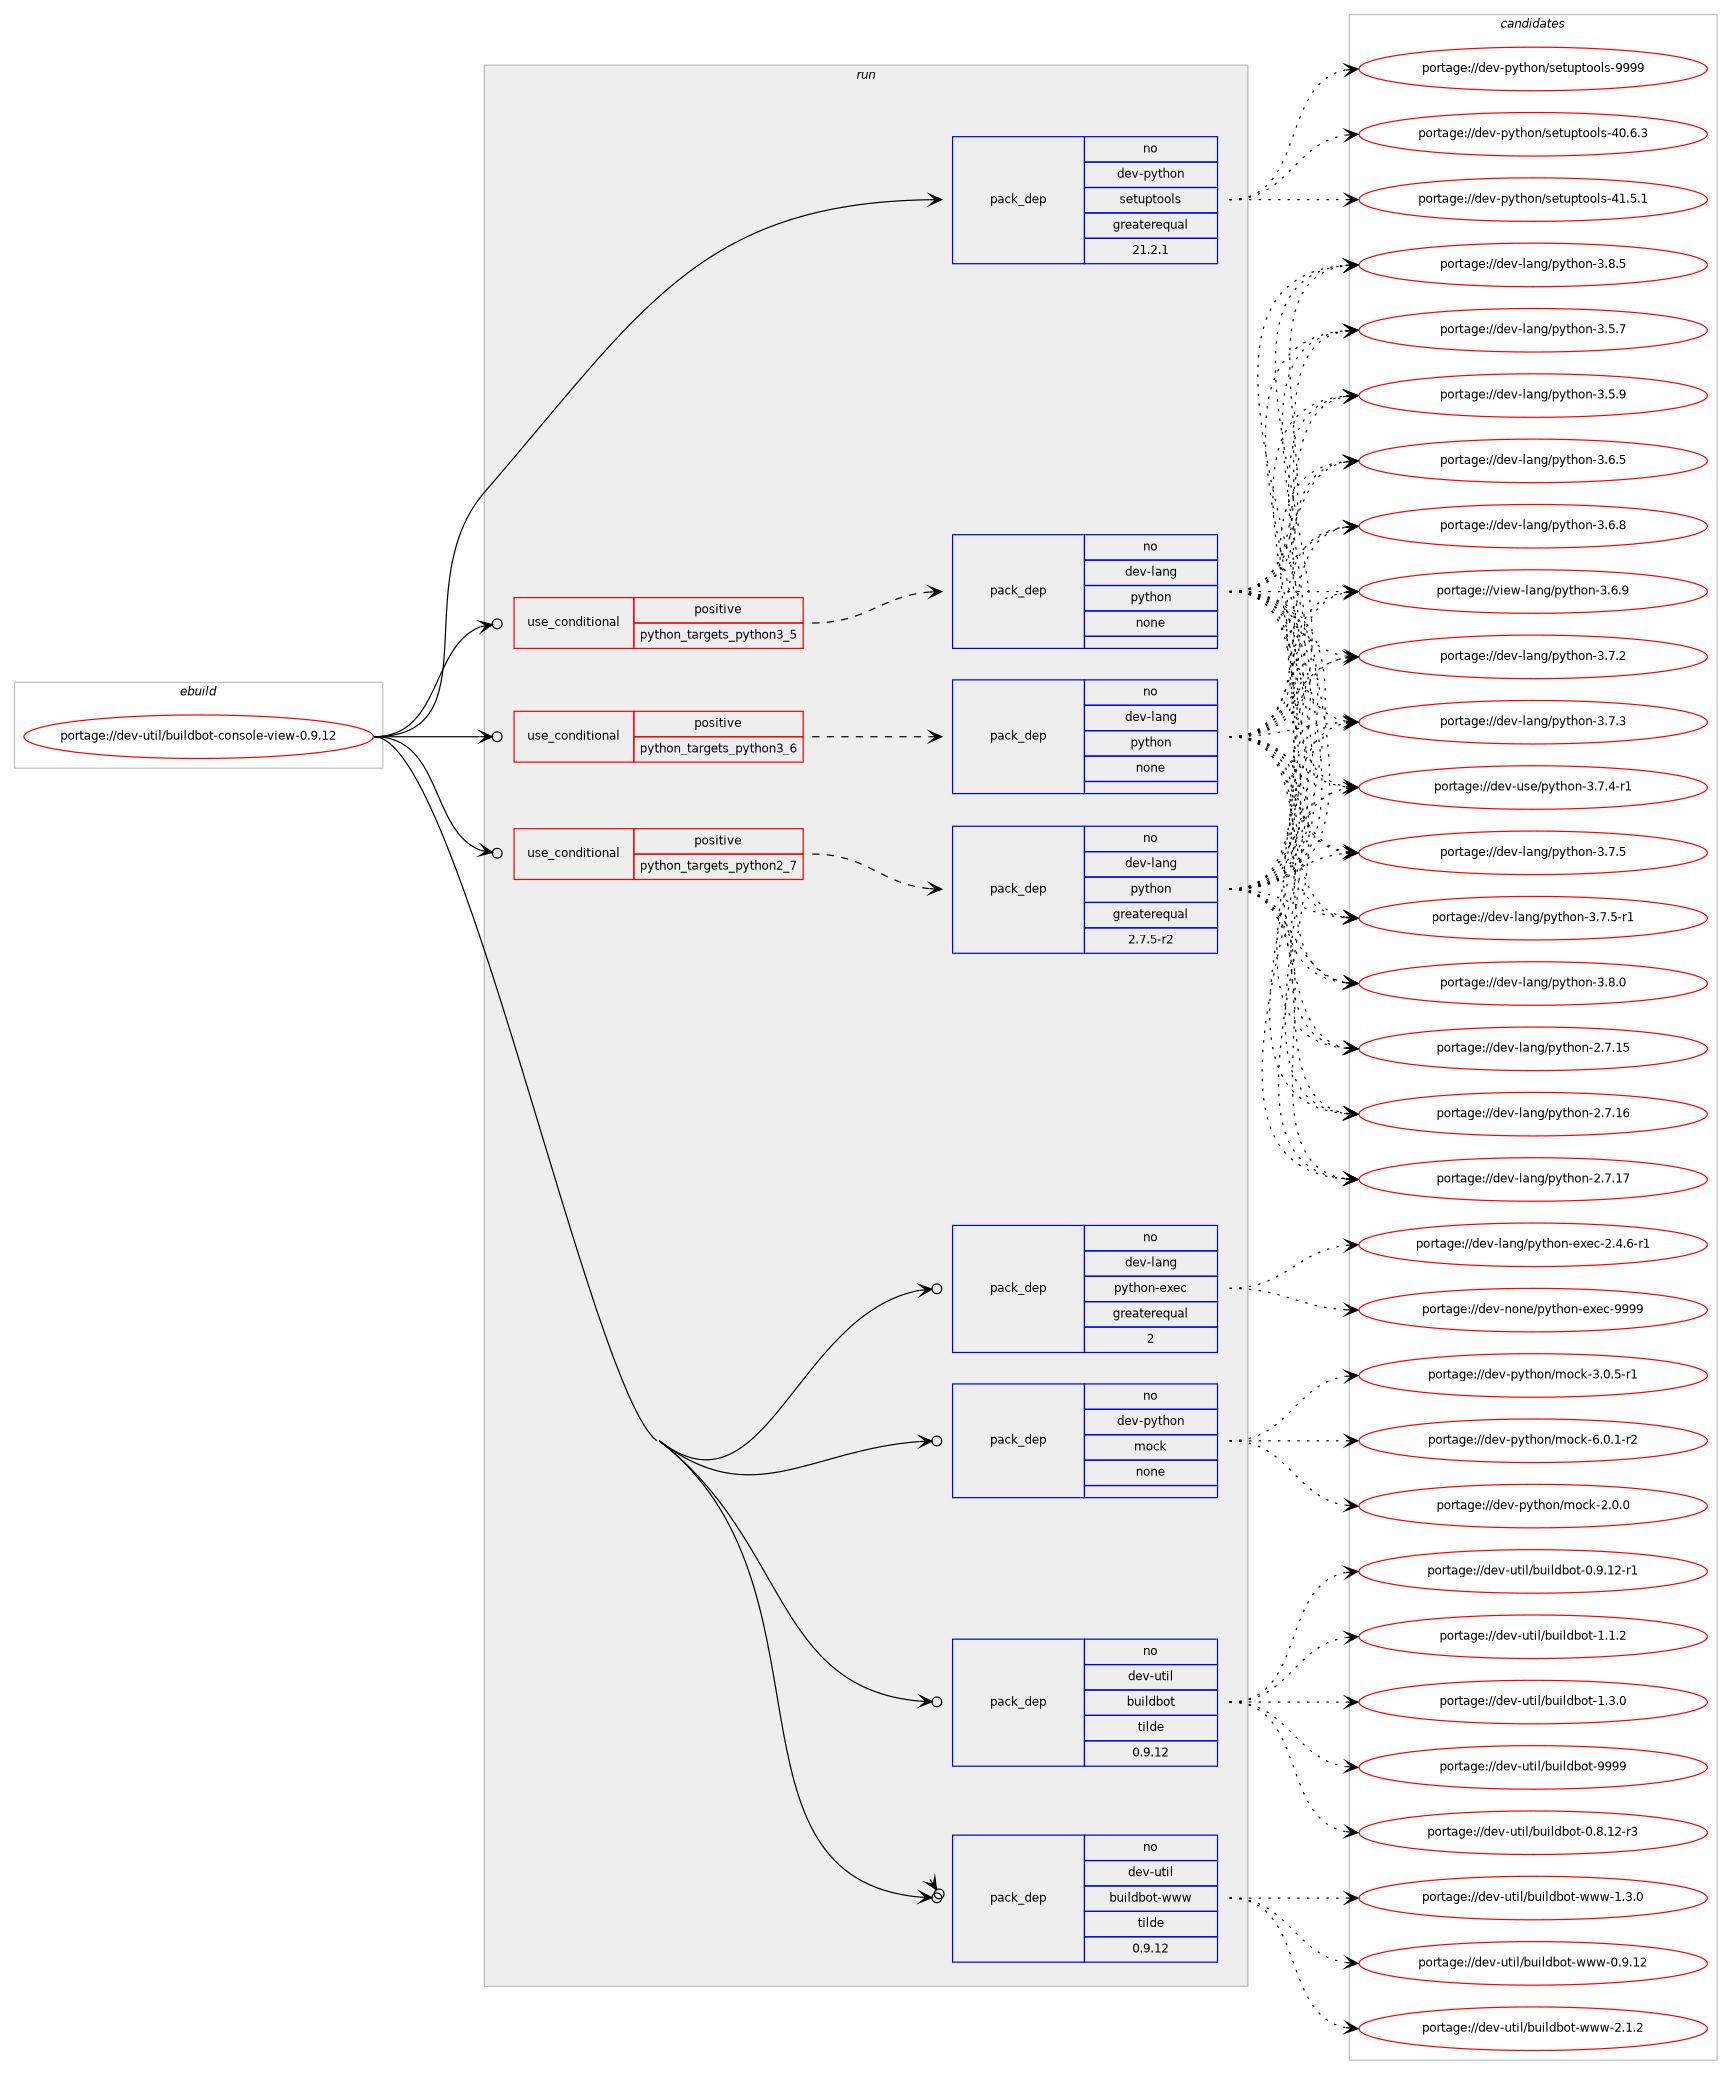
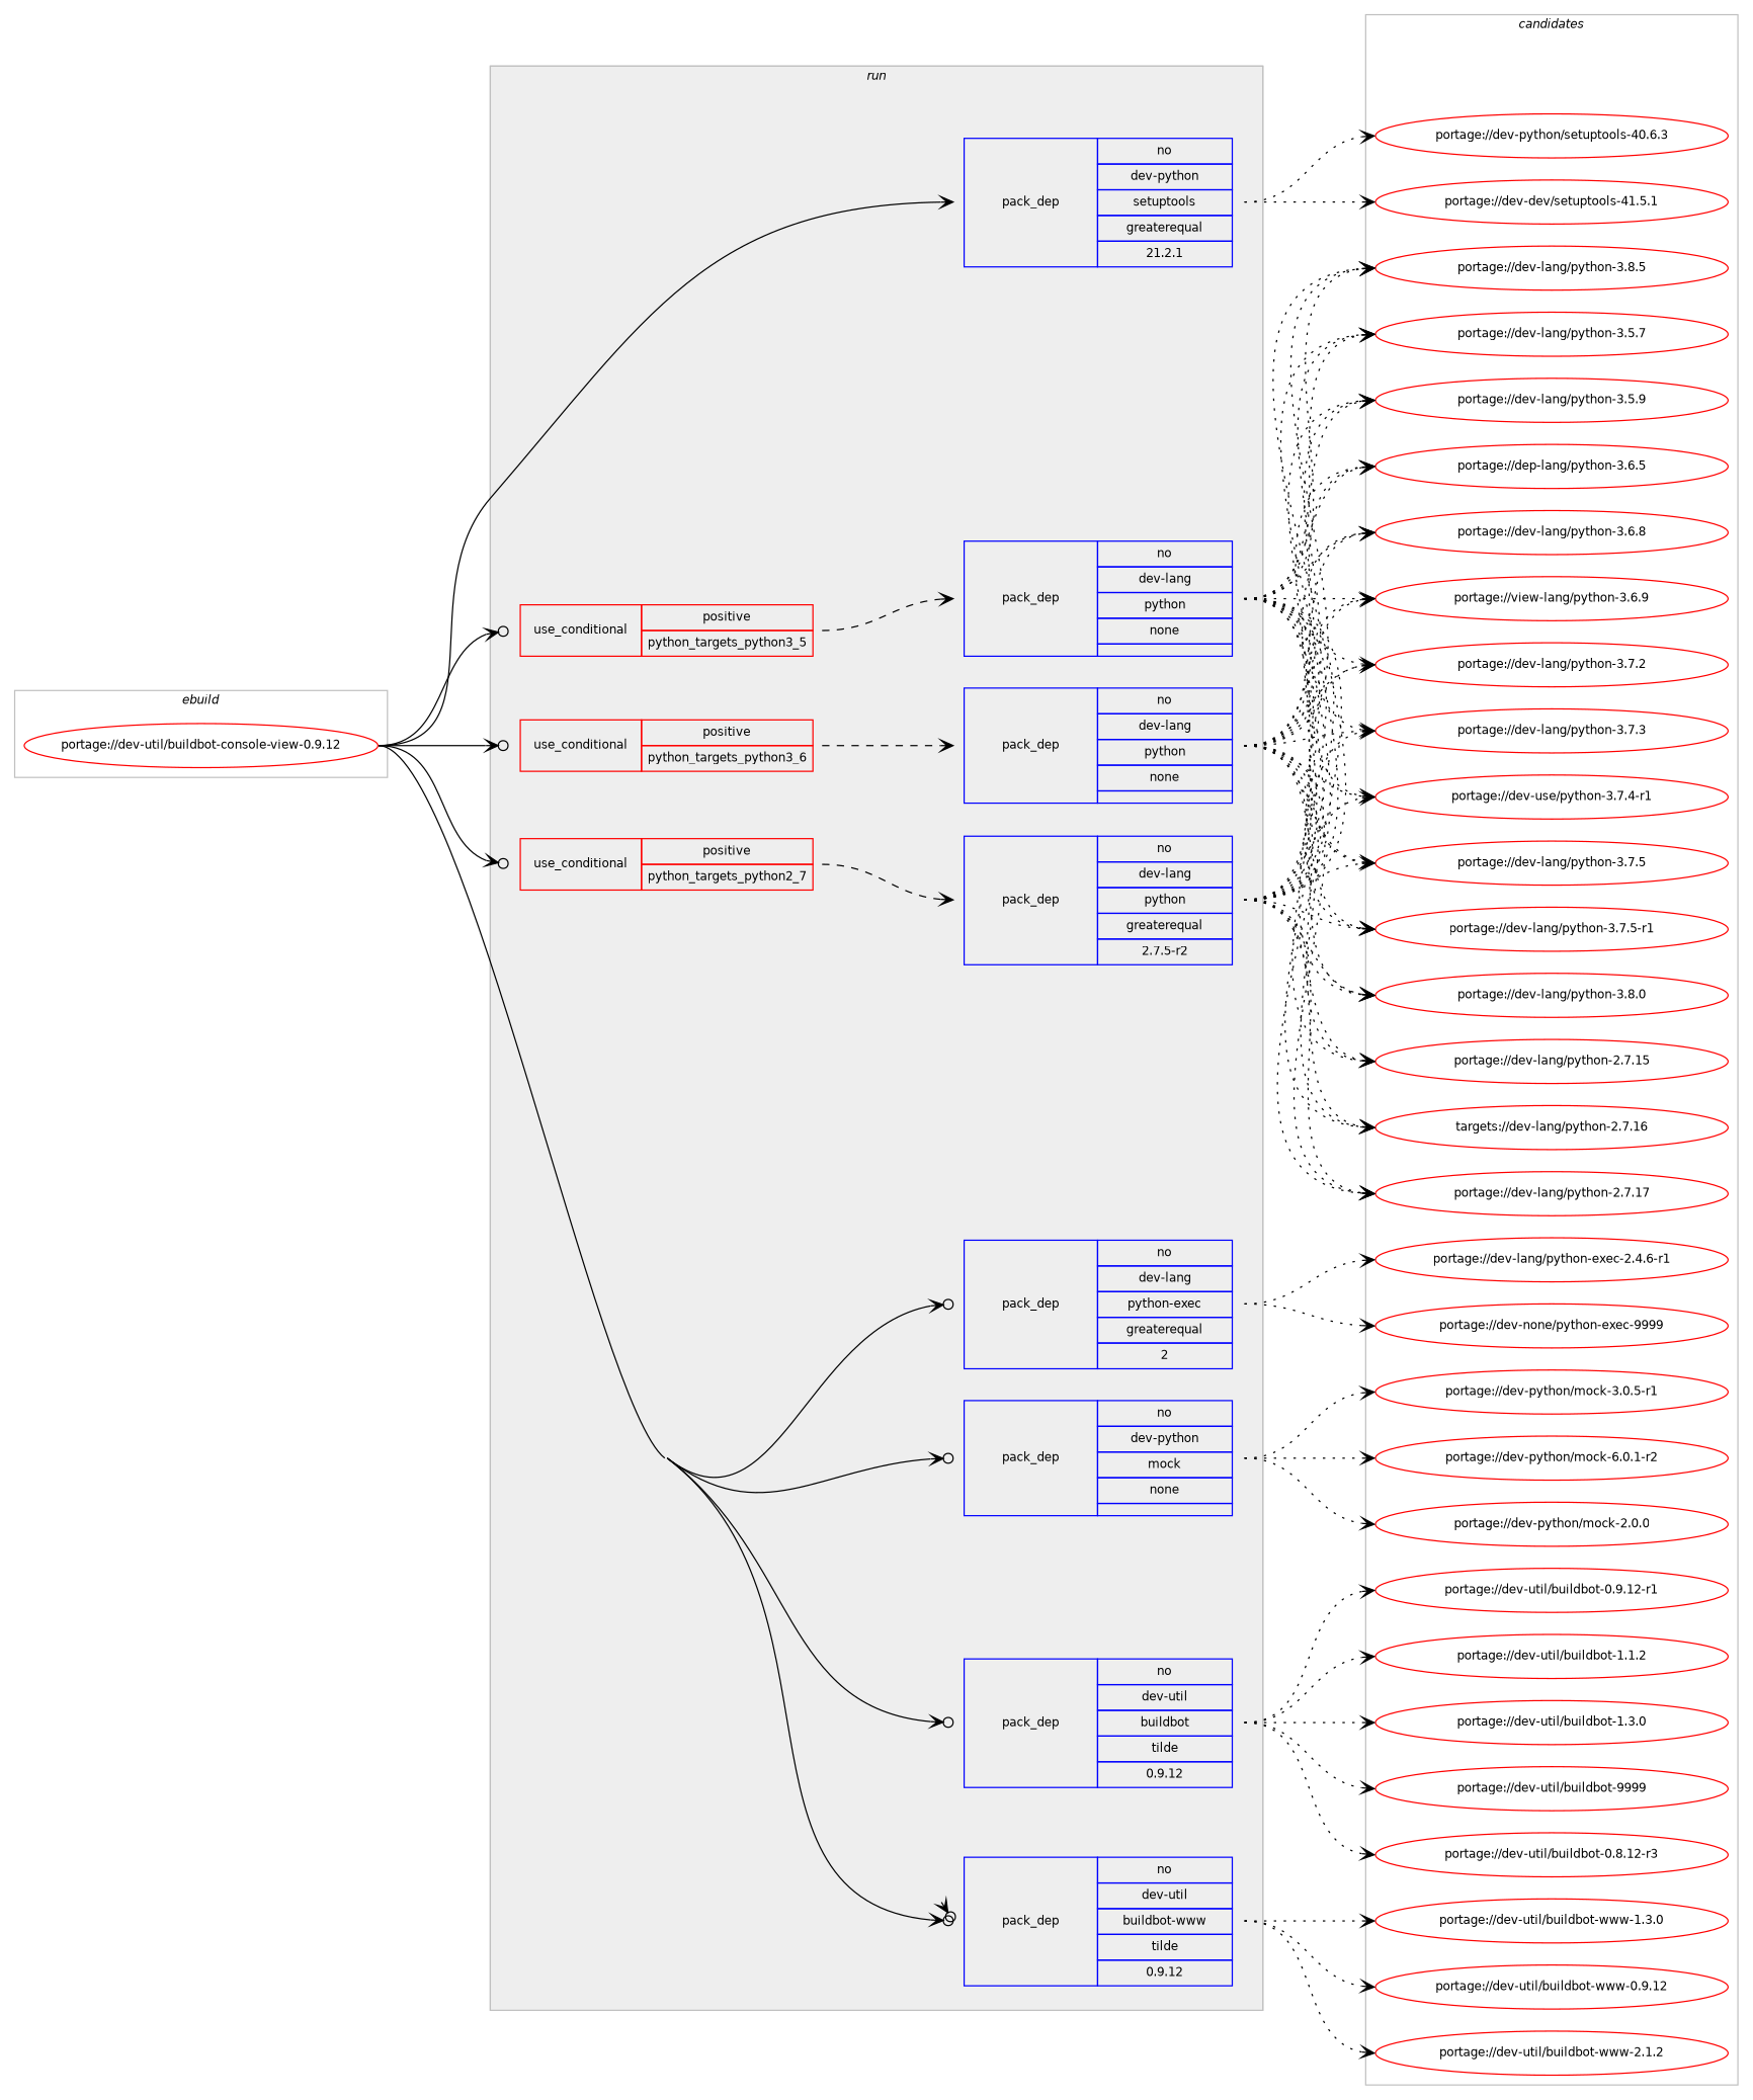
  digraph {
    compound=true
    concentrate=true
    fontname=Helvetica
    fontsize=10
    newrank=true
    rankdir=LR
    ranksep=1.5
    node [color=red fontname=Helvetica fontsize=10]
    edge [arrowhead=vee headport=w style=dotted tailport=e weight=100]
    n1 [label="portage://dev-util/buildbot-console-view-0.9.12" width=4]
    n2 [color=blue label=<<TABLE BORDER="0" CELLBORDER="1" CELLSPACING="0" CELLPADDING="4" WIDTH="220"><TR><TD ROWSPAN="6" CELLPADDING="30">pack_dep</TD></TR><TR><TD WIDTH="110">no</TD></TR><TR><TD>dev-python</TD></TR><TR><TD>setuptools</TD></TR><TR><TD>greaterequal</TD></TR><TR><TD>21.2.1</TD></TR></TABLE>> shape=none]
    n3 [color=blue label=<<TABLE BORDER="0" CELLBORDER="1" CELLSPACING="0" CELLPADDING="4" WIDTH="220"><TR><TD ROWSPAN="6" CELLPADDING="30">pack_dep</TD></TR><TR><TD WIDTH="110">no</TD></TR><TR><TD>dev-lang</TD></TR><TR><TD>python</TD></TR><TR><TD>greaterequal</TD></TR><TR><TD>2.7.5-r2</TD></TR></TABLE>> shape=none]
    n4 [label=<<TABLE BORDER="0" CELLBORDER="1" CELLSPACING="0" CELLPADDING="4"><TR><TD ROWSPAN="3" CELLPADDING="10">use_conditional</TD></TR><TR><TD>positive</TD></TR><TR><TD>python_targets_python2_7</TD></TR></TABLE>> shape=none]
    n5 [color=blue label=<<TABLE BORDER="0" CELLBORDER="1" CELLSPACING="0" CELLPADDING="4" WIDTH="220"><TR><TD ROWSPAN="6" CELLPADDING="30">pack_dep</TD></TR><TR><TD WIDTH="110">no</TD></TR><TR><TD>dev-lang</TD></TR><TR><TD>python</TD></TR><TR><TD>none</TD></TR><TR><TD></TD></TR></TABLE>> shape=none]
    n6 [label=<<TABLE BORDER="0" CELLBORDER="1" CELLSPACING="0" CELLPADDING="4"><TR><TD ROWSPAN="3" CELLPADDING="10">use_conditional</TD></TR><TR><TD>positive</TD></TR><TR><TD>python_targets_python3_5</TD></TR></TABLE>> shape=none]
    n7 [color=blue label=<<TABLE BORDER="0" CELLBORDER="1" CELLSPACING="0" CELLPADDING="4" WIDTH="220"><TR><TD ROWSPAN="6" CELLPADDING="30">pack_dep</TD></TR><TR><TD WIDTH="110">no</TD></TR><TR><TD>dev-lang</TD></TR><TR><TD>python</TD></TR><TR><TD>none</TD></TR><TR><TD></TD></TR></TABLE>> shape=none]
    n8 [label=<<TABLE BORDER="0" CELLBORDER="1" CELLSPACING="0" CELLPADDING="4"><TR><TD ROWSPAN="3" CELLPADDING="10">use_conditional</TD></TR><TR><TD>positive</TD></TR><TR><TD>python_targets_python3_6</TD></TR></TABLE>> shape=none]
    n9 [color=blue label=<<TABLE BORDER="0" CELLBORDER="1" CELLSPACING="0" CELLPADDING="4" WIDTH="220"><TR><TD ROWSPAN="6" CELLPADDING="30">pack_dep</TD></TR><TR><TD WIDTH="110">no</TD></TR><TR><TD>dev-lang</TD></TR><TR><TD>python-exec</TD></TR><TR><TD>greaterequal</TD></TR><TR><TD>2</TD></TR></TABLE>> shape=none]
    n10 [color=blue label=<<TABLE BORDER="0" CELLBORDER="1" CELLSPACING="0" CELLPADDING="4" WIDTH="220"><TR><TD ROWSPAN="6" CELLPADDING="30">pack_dep</TD></TR><TR><TD WIDTH="110">no</TD></TR><TR><TD>dev-python</TD></TR><TR><TD>mock</TD></TR><TR><TD>none</TD></TR><TR><TD></TD></TR></TABLE>> shape=none]
    n11 [color=blue label=<<TABLE BORDER="0" CELLBORDER="1" CELLSPACING="0" CELLPADDING="4" WIDTH="220"><TR><TD ROWSPAN="6" CELLPADDING="30">pack_dep</TD></TR><TR><TD WIDTH="110">no</TD></TR><TR><TD>dev-util</TD></TR><TR><TD>buildbot</TD></TR><TR><TD>tilde</TD></TR><TR><TD>0.9.12</TD></TR></TABLE>> shape=none]
    n12 [color=blue label=<<TABLE BORDER="0" CELLBORDER="1" CELLSPACING="0" CELLPADDING="4" WIDTH="220"><TR><TD ROWSPAN="6" CELLPADDING="30">pack_dep</TD></TR><TR><TD WIDTH="110">no</TD></TR><TR><TD>dev-util</TD></TR><TR><TD>buildbot-www</TD></TR><TR><TD>tilde</TD></TR><TR><TD>0.9.12</TD></TR></TABLE>> shape=none]
    n13 [label="portage://dev-python/setuptools-40.6.3" width=4]
-   n14 [label="portage://dev-python/setuptools-41.5.1" width=4]
-   n15 [label="portage://dev-python/setuptools-9999" width=4]
+   n14 [label="portage://dev-dev/setuptools-41.5.1" width=4]
    n16 [label="portage://dev-lang/python-2.7.15" width=4]
-   n17 [label="portage://dev-lang/python-2.7.16" width=4]
+   n17 [label="targets://dev-lang/python-2.7.16" width=4]
    n18 [label="portage://dev-lang/python-2.7.17" width=4]
    n19 [label="portage://dev-lang/python-3.8.5" width=4]
    n20 [label="portage://dev-lang/python-3.5.7" width=4]
    n21 [label="portage://dev-lang/python-3.5.9" width=4]
-   n22 [label="portage://dev-lang/python-3.6.5" width=4]
+   n22 [label="portage://dep-lang/python-3.6.5" width=4]
    n23 [label="portage://dev-lang/python-3.6.8" width=4]
    n24 [label="portage://view-lang/python-3.6.9" width=4]
    n25 [label="portage://dev-lang/python-3.7.2" width=4]
    n26 [label="portage://dev-lang/python-3.7.3" width=4]
    n27 [label="portage://dev-use/python-3.7.4-r1" width=4]
    n28 [label="portage://dev-lang/python-3.7.5" width=4]
    n29 [label="portage://dev-lang/python-3.7.5-r1" width=4]
    n30 [label="portage://dev-lang/python-3.8.0" width=4]
    n31 [label="portage://dev-lang/python-exec-2.4.6-r1" width=4]
    n32 [label="portage://dev-none/python-exec-9999" width=4]
    n33 [label="portage://dev-python/mock-6.0.1-r2" width=4]
    n34 [label="portage://dev-python/mock-2.0.0" width=4]
    n35 [label="portage://dev-python/mock-3.0.5-r1" width=4]
    n36 [label="portage://dev-util/buildbot-0.8.12-r3" width=4]
    n37 [label="portage://dev-util/buildbot-0.9.12-r1" width=4]
    n38 [label="portage://dev-util/buildbot-1.1.2" width=4]
    n39 [label="portage://dev-util/buildbot-1.3.0" width=4]
    n40 [label="portage://dev-util/buildbot-9999" width=4]
    n41 [label="portage://dev-util/buildbot-www-0.9.12" width=4]
    n42 [label="portage://dev-util/buildbot-www-2.1.2" width=4]
    n43 [label="portage://dev-util/buildbot-www-1.3.0" width=4]
    subgraph cluster_1 {
      color=gray
      label=<<i>ebuild</i>>
      rank=same
      n1
    }
    subgraph cluster_2 {
      color=gray
      label=<<i>dependencies</i>>
      subgraph cluster_3 {
        color=gray
        fillcolor="#eeeeee"
        label=<<i>compile</i>>
        style=filled
        subgraph sub_4 {
          color=gray
          fillcolor="#eeeeee"
          label=<<i>compile</i>>
          style=filled
          n2
        }
      }
      subgraph cluster_5 {
        color=gray
        fillcolor="#eeeeee"
        label=<<i>compile and run</i>>
        style=filled
        subgraph sub_6 {
          color=gray
          fillcolor="#eeeeee"
          label=<<i>compile and run</i>>
          style=filled
          n4
          subgraph sub_7 {
            color=gray
            fillcolor="#eeeeee"
            label=<<i>compile and run</i>>
            style=filled
            n3
          }
        }
        subgraph sub_8 {
          color=gray
          fillcolor="#eeeeee"
          label=<<i>compile and run</i>>
          style=filled
          n6
          subgraph sub_9 {
            color=gray
            fillcolor="#eeeeee"
            label=<<i>compile and run</i>>
            style=filled
            n5
          }
        }
        subgraph sub_10 {
          color=gray
          fillcolor="#eeeeee"
          label=<<i>compile and run</i>>
          style=filled
          n8
          subgraph sub_11 {
            color=gray
            fillcolor="#eeeeee"
            label=<<i>compile and run</i>>
            style=filled
            n7
          }
        }
        subgraph sub_12 {
          color=gray
          fillcolor="#eeeeee"
          label=<<i>compile and run</i>>
          style=filled
          n9
        }
        subgraph sub_13 {
          color=gray
          fillcolor="#eeeeee"
          label=<<i>compile and run</i>>
          style=filled
          n10
        }
        subgraph sub_14 {
          color=gray
          fillcolor="#eeeeee"
          label=<<i>compile and run</i>>
          style=filled
          n11
        }
        subgraph sub_15 {
          color=gray
          fillcolor="#eeeeee"
          label=<<i>compile and run</i>>
          style=filled
          n12
        }
      }
      subgraph cluster_16 {
        color=gray
        fillcolor="#eeeeee"
        label=<<i>run</i>>
        style=filled
      }
    }
    subgraph cluster_17 {
      color=gray
      label=<<i>candidates</i>>
      rank=same
      subgraph sub_18 {
        color=black
        label=<<i>candidates</i>>
        nodesep=1
        rank=same
        n13
        n14
-       n15
      }
      subgraph sub_19 {
        color=black
        label=<<i>candidates</i>>
        nodesep=1
        rank=same
        n16
        n17
        n18
        n19
        n20
        n21
        n22
        n23
        n24
        n25
        n26
        n27
        n28
        n29
        n30
      }
      subgraph sub_20 {
        color=black
        label=<<i>candidates</i>>
        nodesep=1
        rank=same
        n16
        n17
        n18
        n19
        n20
        n21
        n22
        n23
        n24
        n25
        n26
        n27
        n28
        n29
        n30
      }
      subgraph sub_21 {
        color=black
        label=<<i>candidates</i>>
        nodesep=1
        rank=same
        n16
        n17
        n18
        n19
        n20
        n21
        n22
        n23
        n24
        n25
        n26
        n27
        n28
        n29
        n30
      }
      subgraph sub_22 {
        color=black
        label=<<i>candidates</i>>
        nodesep=1
        rank=same
        n31
        n32
      }
      subgraph sub_23 {
        color=black
        label=<<i>candidates</i>>
        nodesep=1
        rank=same
        n33
        n34
        n35
      }
      subgraph sub_24 {
        color=black
        label=<<i>candidates</i>>
        nodesep=1
        rank=same
        n36
        n37
        n38
        n39
        n40
      }
      subgraph sub_25 {
        color=black
        label=<<i>candidates</i>>
        nodesep=1
        rank=same
        n41
        n42
        n43
      }
    }
    n1 -> n2 [style=solid weight=20]
    n1 -> n4 [arrowhead=odotvee style=solid weight=20]
    n1 -> n6 [arrowhead=odotvee style=solid weight=20]
    n1 -> n8 [arrowhead=odotvee style=solid weight=20]
    n1 -> n9 [arrowhead=odotvee style=solid weight=20]
    n1 -> n10 [arrowhead=odotvee style=solid weight=20]
    n1 -> n11 [arrowhead=odotvee style=solid weight=20]
    n1 -> n12 [arrowhead=odotvee style=solid weight=20]
    n2 -> n13
    n2 -> n14
-   n2 -> n15
    n3 -> n16
    n3 -> n17
    n3 -> n18
    n3 -> n19
    n3 -> n20
    n3 -> n21
    n3 -> n22
    n3 -> n23
    n3 -> n24
    n3 -> n25
    n3 -> n26
    n3 -> n27
    n3 -> n28
    n3 -> n29
    n3 -> n30
    n4 -> n3 [style=dashed weight=20]
    n5 -> n16
    n5 -> n17
    n5 -> n18
    n5 -> n19
    n5 -> n20
    n5 -> n21
    n5 -> n22
    n5 -> n23
    n5 -> n24
    n5 -> n25
    n5 -> n26
    n5 -> n27
    n5 -> n28
    n5 -> n29
    n5 -> n30
    n6 -> n5 [style=dashed weight=20]
    n7 -> n16
    n7 -> n17
    n7 -> n18
    n7 -> n19
    n7 -> n20
    n7 -> n21
    n7 -> n22
    n7 -> n23
    n7 -> n24
    n7 -> n25
    n7 -> n26
    n7 -> n27
    n7 -> n28
    n7 -> n29
    n7 -> n30
    n8 -> n7 [style=dashed weight=20]
    n9 -> n31
    n9 -> n32
    n10 -> n33
    n10 -> n34
    n10 -> n35
    n11 -> n36
    n11 -> n37
    n11 -> n38
    n11 -> n39
    n11 -> n40
    n12 -> n41
    n12 -> n42
    n12 -> n43
  }
